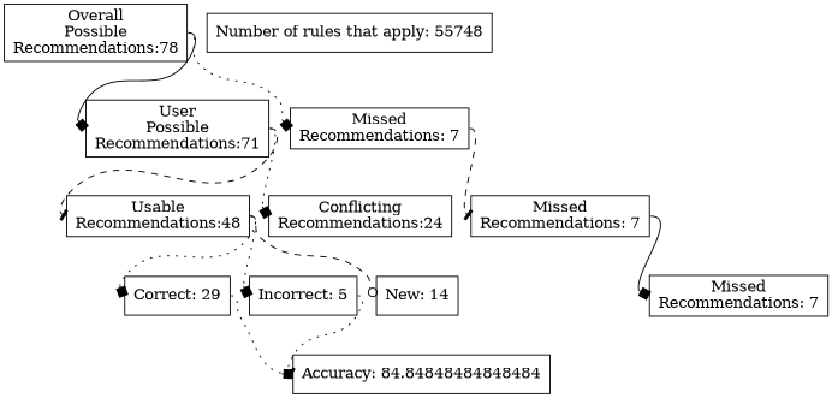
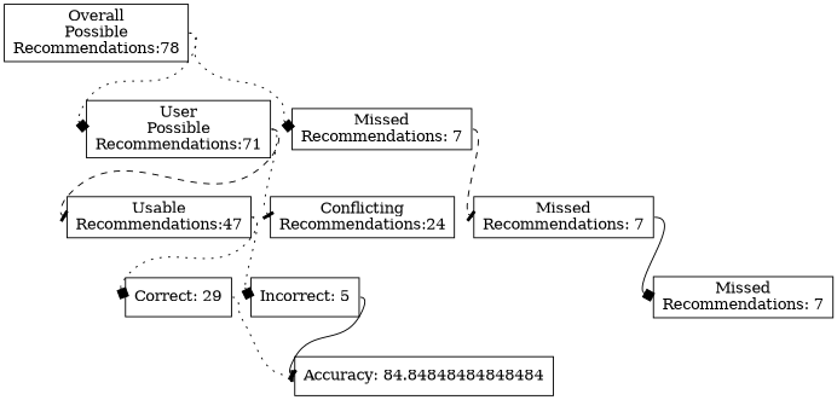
  digraph {
    rankdir=TB
    node [shape=box]
    edge [arrowhead=box headport=w style=dotted tailport=e]
    n1 [label="Overall\nPossible\nRecommendations:78"]
    n2 [label="User\nPossible\nRecommendations:71"]
    n3 [label="Missed\nRecommendations: 7"]
-   n4 [label="Usable\nRecommendations:48"]
+   n4 [label="Usable\nRecommendations:47"]
    n5 [label="Conflicting\nRecommendations:24"]
    n6 [label="Missed\nRecommendations: 7"]
    n7 [label="Correct: 29"]
    n8 [label="Incorrect: 5"]
-   n9 [label="New: 14"]
    n10 [label="Missed\nRecommendations: 7"]
    n11 [label="Accuracy: 84.84848484848484"]
-   n12 [label="Number of rules that apply: 55748"]
-   n1 -> n2 [style=solid]
+   n1 -> n2
    n1 -> n3
    n2 -> n4 [arrowhead=tee style=dashed]
-   n2 -> n5
+   n2 -> n5 [arrowhead=tee]
    n3 -> n6 [arrowhead=tee style=dashed]
    n4 -> n7
    n4 -> n8
-   n4 -> n9 [arrowhead=odot style=dashed]
    n6 -> n10 [style=solid]
-   n7 -> n11
-   n8 -> n11 [arrowhead=tee]
+   n7 -> n11 [arrowhead=tee]
+   n8 -> n11 [arrowhead=tee style=solid]
  }
